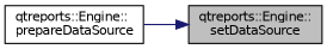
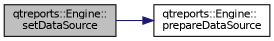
  digraph {
    rankdir=LR
    node [color=black fontname=Helvetica fontsize=10 shape=record]
    n1 [fillcolor=grey75 fontcolor=black height=0.2 label="qtreports::Engine::\lsetDataSource" style=filled width=0.4]
    n2 [height=0.2 label="qtreports::Engine::\lprepareDataSource" width=0.4]
-   n2 -> n1 [color=midnightblue fontname=Helvetica fontsize=10 labelfontname=Helvetica labelfontsize=10 style=solid]
+   n1 -> n2 [color=midnightblue fontname=Helvetica fontsize=10 labelfontname=Helvetica labelfontsize=10 style=solid]
  }
